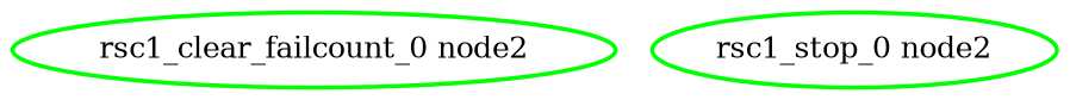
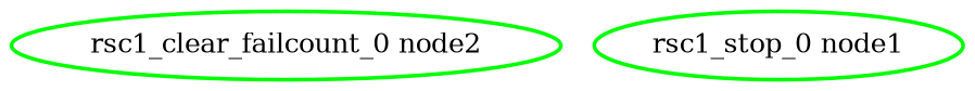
  digraph {
    node [color=green fontcolor=black style=bold]
    "rsc1_clear_failcount_0 node2"
-   "rsc1_stop_0 node2"
+   "rsc1_stop_0 node2" [label="rsc1_stop_0 node1"]
  }
